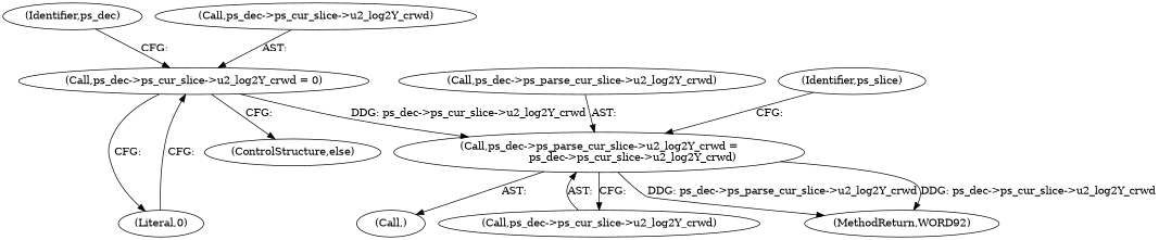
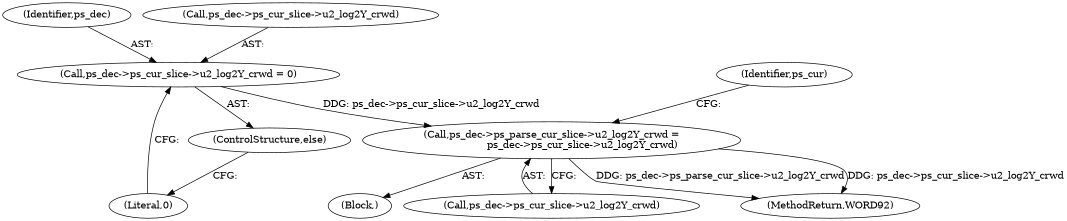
  digraph {
    fontname="DejaVu Serif"
    node [fontname="DejaVu Serif"]
    edge [fontname="DejaVu Serif"]
    n1 [label="(Call,ps_dec->ps_parse_cur_slice->u2_log2Y_crwd =\n                    ps_dec->ps_cur_slice->u2_log2Y_crwd)"]
    n2 [label="(MethodReturn,WORD92)"]
    n3 [label="(Call,ps_dec->ps_cur_slice->u2_log2Y_crwd)"]
-   n4 [label="(Call,)"]
+   n4 [label="(Block,)"]
    n5 [label="(Call,ps_dec->ps_cur_slice->u2_log2Y_crwd = 0)"]
    n6 [label="(ControlStructure,else)"]
    n7 [label="(Literal,0)"]
-   n8 [label="(Call,ps_dec->ps_parse_cur_slice->u2_log2Y_crwd)"]
    n9 [label="(Identifier,ps_dec)"]
    n10 [label="(Call,ps_dec->ps_cur_slice->u2_log2Y_crwd)"]
-   n11 [label="(Identifier,ps_slice)"]
+   n11 [label="(Identifier,ps_cur)"]
    n1 -> n2 [label="DDG: ps_dec->ps_parse_cur_slice->u2_log2Y_crwd"]
    n1 -> n2 [label="DDG: ps_dec->ps_cur_slice->u2_log2Y_crwd"]
    n1 -> n3 [label="CFG: "]
    n1 -> n4 [label="AST: "]
    n3 -> n1 [label="AST: "]
    n5 -> n1 [label="DDG: ps_dec->ps_cur_slice->u2_log2Y_crwd"]
-   n5 -> n6 [label="CFG: "]
-   n5 -> n7 [label="CFG: "]
+   n5 -> n6 [label="AST: "]
+   n6 -> n7 [label="CFG: "]
    n7 -> n5 [label="CFG: "]
-   n8 -> n1 [label="AST: "]
-   n9 -> n5 [label="CFG: "]
+   n9 -> n5 [label="AST: "]
    n10 -> n5 [label="AST: "]
    n11 -> n1 [label="CFG: "]
  }
